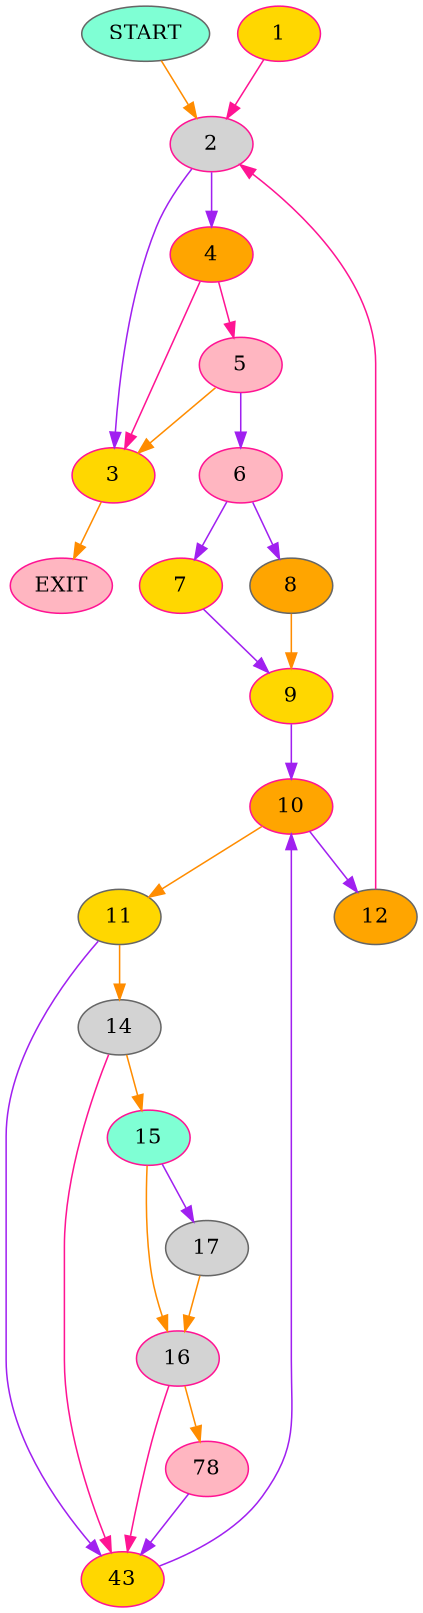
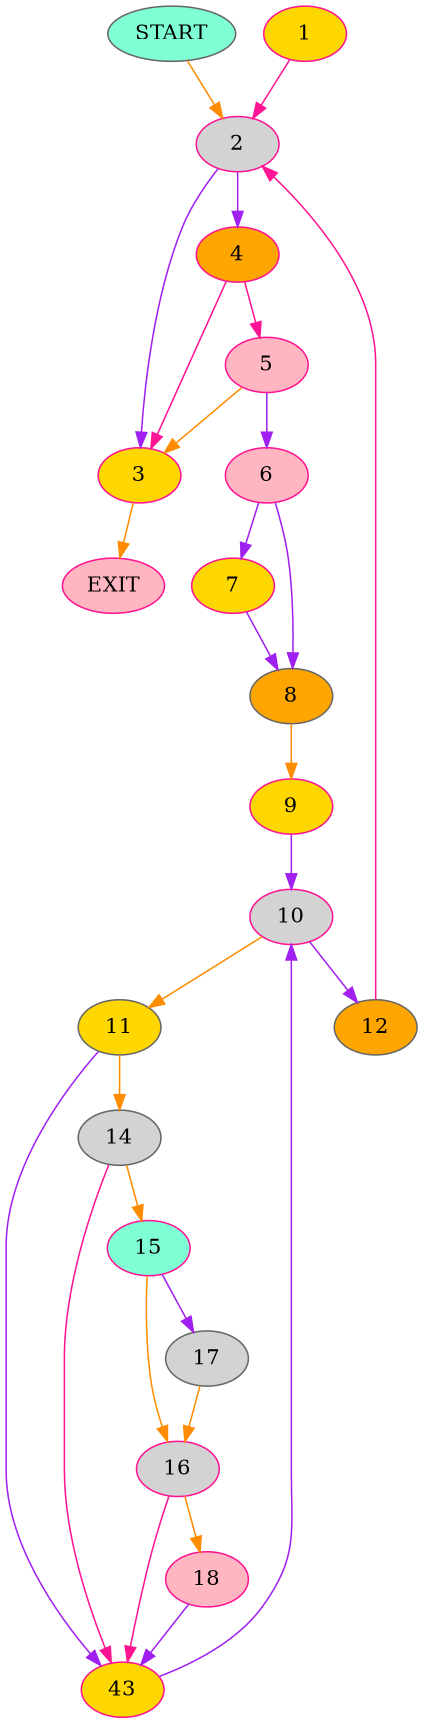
  digraph {
    node [color=deeppink fillcolor=gold style=filled]
    edge [color=purple]
    n1 [color=gray40 fillcolor=aquamarine label=START]
    2 [fillcolor=lightgrey]
    1
    n4 [fillcolor=lightpink label=EXIT]
    3
    4 [fillcolor=orange]
    5 [fillcolor=lightpink]
    6 [fillcolor=lightpink]
    7
    8 [color=gray40 fillcolor=orange]
    9
-   10 [fillcolor=orange]
+   10 [fillcolor=lightgrey]
    11 [color=gray40]
    12 [color=gray40 fillcolor=orange]
    n15 [label=43]
    14 [color=gray40 fillcolor=lightgrey]
    15 [fillcolor=aquamarine]
    16 [fillcolor=lightgrey]
    17 [color=gray40 fillcolor=lightgrey]
-   18 [fillcolor=lightpink label=78]
+   18 [fillcolor=lightpink]
    n1 -> 2 [color=darkorange]
    2 -> 3
    2 -> 4
    1 -> 2 [color=deeppink]
    3 -> n4 [color=darkorange]
    4 -> 3 [color=deeppink]
    4 -> 5 [color=deeppink]
    5 -> 3 [color=darkorange]
    5 -> 6
    6 -> 7
    6 -> 8
-   7 -> 9
+   7 -> 8
    8 -> 9 [color=darkorange]
    9 -> 10
    10 -> 11 [color=darkorange]
    10 -> 12
    11 -> n15
    11 -> 14 [color=darkorange]
    12 -> 2 [color=deeppink]
    n15 -> 10
    14 -> n15 [color=deeppink]
    14 -> 15 [color=darkorange]
    15 -> 16 [color=darkorange]
    15 -> 17
    16 -> n15 [color=deeppink]
    16 -> 18 [color=darkorange]
    17 -> 16 [color=darkorange]
    18 -> n15
  }
